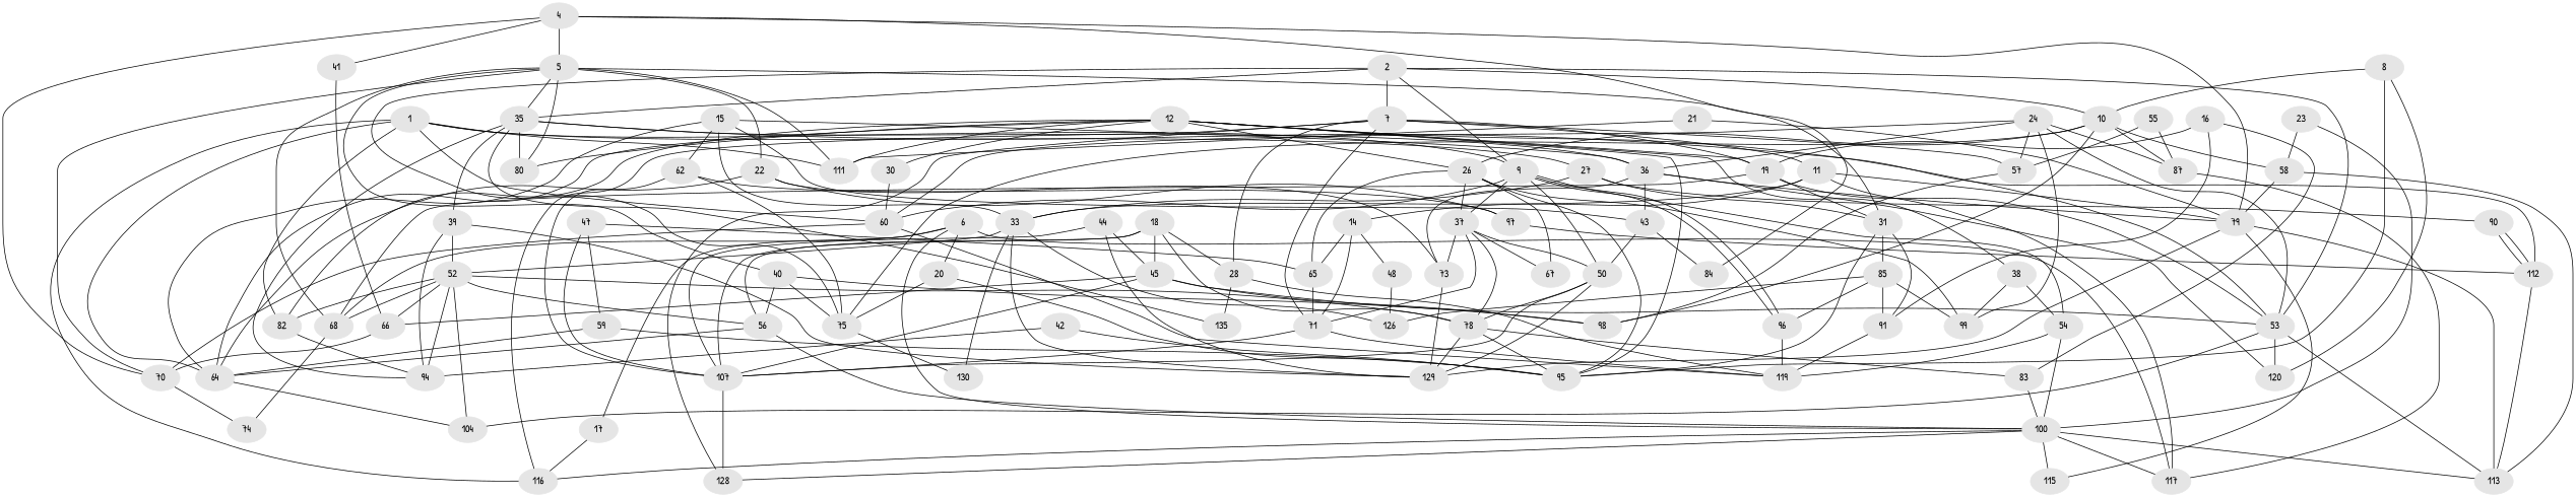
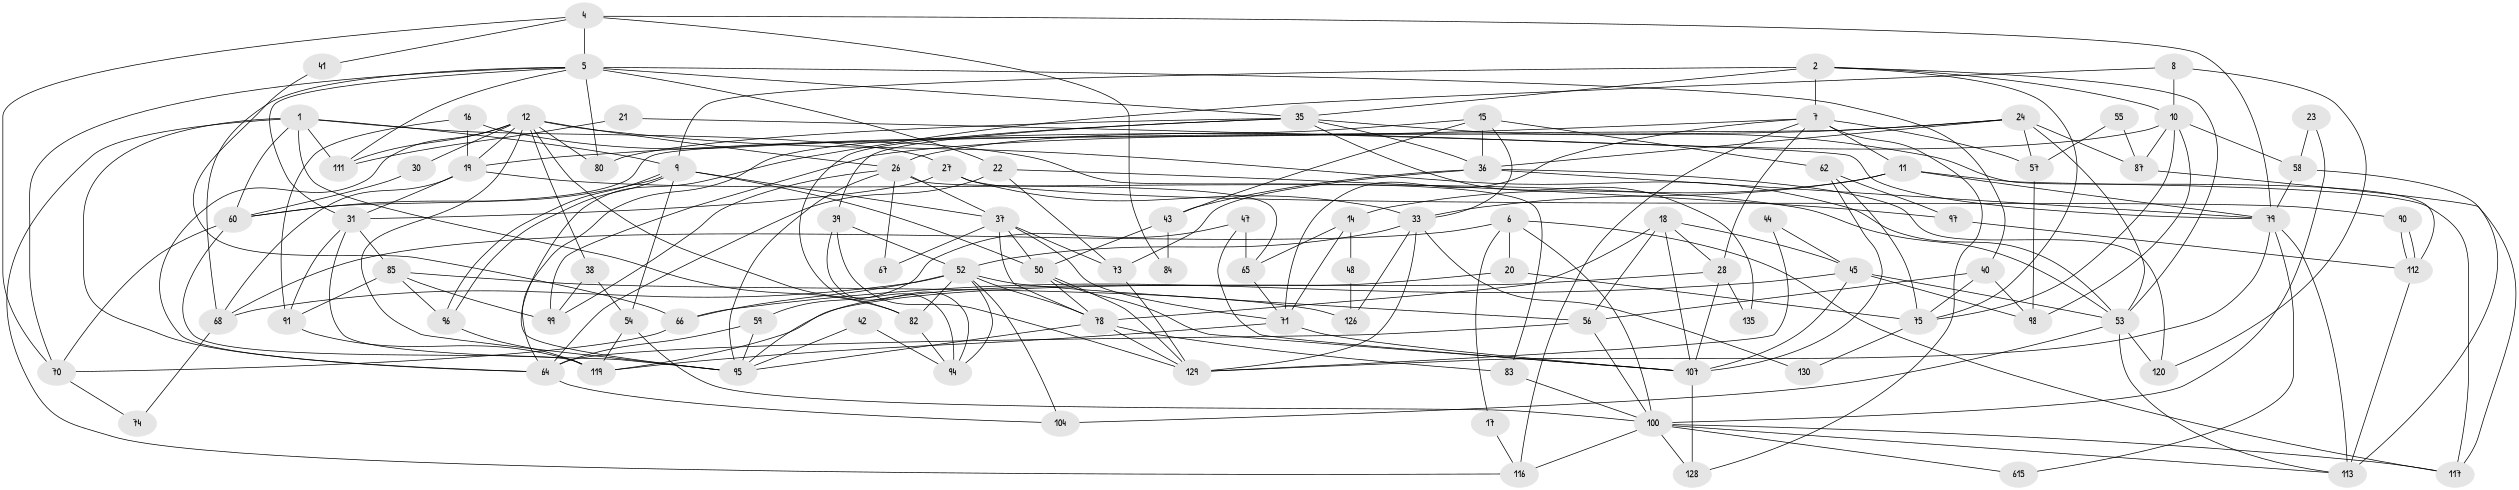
  graph {
    fontname="Patrick Hand"
    node [color=gray90 fontname="Patrick Hand" style=filled]
    edge [fontname="Patrick Hand"]
    1 [super="+108"]
    9 [super="+34"]
    27 [super="+118"]
    60 [super="+93"]
    64 [super="+106"]
    82
    111
    116
    37 [super="+49"]
    50 [super="+89"]
    54
    96
    31 [super="+63"]
    33 [super="+125"]
    90
    70 [super="+102"]
    119 [super="+131"]
    104
    94 [super="+127"]
    2 [super="+3"]
    7 [super="+121"]
    10 [super="+51"]
    35 [super="+122"]
    53 [super="+76"]
    75 [super="+114"]
    11 [super="+72"]
    19 [super="+77"]
    28
    57
    71 [super="+81"]
    128
    26 [super="+29"]
    58
    87
    98
    80
    36 [super="+69"]
    135
    39 [super="+105"]
    112
    120
    113
    130
    5 [super="+46"]
    22 [super="+32"]
    40
    68
    4
    41
    79 [super="+92"]
    84
    66
    74
    n54 [label=129 super="+123"]
-   115
+   115 [label=615]
    73
    97
    95 [super="+134"]
    91 [super="+132"]
    85
    56 [super="+88"]
    6 [super="+133"]
    17
    20
    100 [super="+103"]
    117
    52 [super="+124"]
    126
    14
    107 [super="+129"]
    8
    78
    67
    65 [super="+136"]
    99
    48
    12 [super="+137"]
    30
    38
    15 [super="+25"]
    43 [super="+86"]
    62
    16
    83
    18 [super="+101"]
    45 [super="+61"]
    21
    23
    24 [super="+110"]
    42
    44
    47
    59
    55
    1 -- 9
    1 -- 27
    1 -- 60
    1 -- 64
    1 -- 82
    1 -- 111
    1 -- 116
    9 -- 60 [weight=2]
    9 -- 37
    9 -- 50
    9 -- 54
    9 -- 96
    9 -- 96
    27 -- 31
    27 -- 33
    27 -- 90
    60 -- 70
    60 -- 119
    64 -- 104
    82 -- 94
    37 -- 50
    37 -- 71
    37 -- 73
    37 -- 78
    37 -- 67
    50 -- n54
    50 -- 107
    50 -- 78
    54 -- 119
    54 -- 100
    96 -- 119
    31 -- 95
    31 -- 91
    31 -- 85
    33 -- 130
    33 -- n54
    33 -- 52
    33 -- 126
    90 -- 112
    90 -- 112
    70 -- 74
    2 -- 9
    2 -- 7 [weight=2]
    2 -- 10
    2 -- 35
    2 -- 53
    2 -- 75
    7 -- 116
    7 -- 11
    7 -- 19
    7 -- 28
    7 -- 57
    7 -- 71
    7 -- 128
    10 -- 75
    10 -- 26
    10 -- 58
    10 -- 87
    10 -- 98
    35 -- 94
    35 -- 80
    35 -- 36
    35 -- 135
    35 -- 39
    35 -- 112
    53 -- 104
    53 -- 120
    53 -- 113
    75 -- 130
    11 -- 33
    11 -- 79
    11 -- 117
    11 -- 14
    19 -- 31
    19 -- 53
    19 -- 68
    28 -- 119
    28 -- 135
-   44 -- 107
+   28 -- 107
    57 -- 98
    71 -- 119
    71 -- 107 [weight=2]
    26 -- 37
    26 -- 95
    26 -- 67
    26 -- 65
    26 -- 99
    58 -- 113
    58 -- 79
    87 -- 117
    36 -- 120
    36 -- 79
    36 -- 73
    36 -- 43
    39 -- 94
    39 -- n54
    39 -- 52
    112 -- 113
    5 -- 111
    5 -- 31
    5 -- 70
    5 -- 35
    5 -- 80
    5 -- 22 [weight=2]
    5 -- 40
    5 -- 68
    22 -- 64
    22 -- 73
    22 -- 97
    40 -- 75
    40 -- 98
    40 -- 56
    68 -- 74
    4 -- 70
    4 -- 5
    4 -- 41
    4 -- 79
    4 -- 84
    41 -- 66
    79 -- 113
    79 -- n54
    79 -- 115
    66 -- 70
    73 -- n54
    97 -- 112
    91 -- 119 [weight=2]
    85 -- 96
    85 -- 91
    85 -- 126
    85 -- 99
    56 -- 64
    56 -- 100
    6 -- 68
    6 -- 17
    6 -- 20
    6 -- 100
    6 -- 117
    17 -- 116
    20 -- 75
    20 -- 95
    100 -- 116
    100 -- 128
    100 -- 113
    100 -- 115
    100 -- 117
    52 -- 82
    52 -- 104
    52 -- 94
    52 -- 68
    52 -- 66
    52 -- 56
    52 -- 78
    14 -- 71
    14 -- 65
    14 -- 48
    107 -- 128
    8 -- 10
    8 -- 120
    8 -- 95
    78 -- n54
    78 -- 95
    78 -- 83
    65 -- 71
    48 -- 126
    12 -- 64
    12 -- 82
    12 -- 111
    12 -- 53
    12 -- 19
    12 -- 26
    12 -- 80
    12 -- 95
    12 -- 30
    12 -- 38
    30 -- 60
    38 -- 54
    38 -- 99
    15 -- 64
    15 -- 33
    15 -- 36
    15 -- 43
    15 -- 62
    43 -- 50
    43 -- 84
    62 -- 75
    62 -- 97
    62 -- 107
    16 -- 19
    16 -- 91
    16 -- 83
    83 -- 100
    18 -- 28
    18 -- 56
    18 -- 107 [weight=2]
    18 -- 78
    18 -- 45
    45 -- 53
    45 -- 98
    45 -- 66
    45 -- 107
    21 -- 111
    21 -- 79
    23 -- 58
    23 -- 100
    24 -- 60
    24 -- 53
    24 -- 57
    24 -- 87
    24 -- 36
    24 -- 99
    42 -- 94
    42 -- 95
    44 -- n54
    44 -- 45
    47 -- 107
    47 -- 65
    47 -- 59
    59 -- 64
    59 -- 95
    55 -- 57
    55 -- 87
  }
